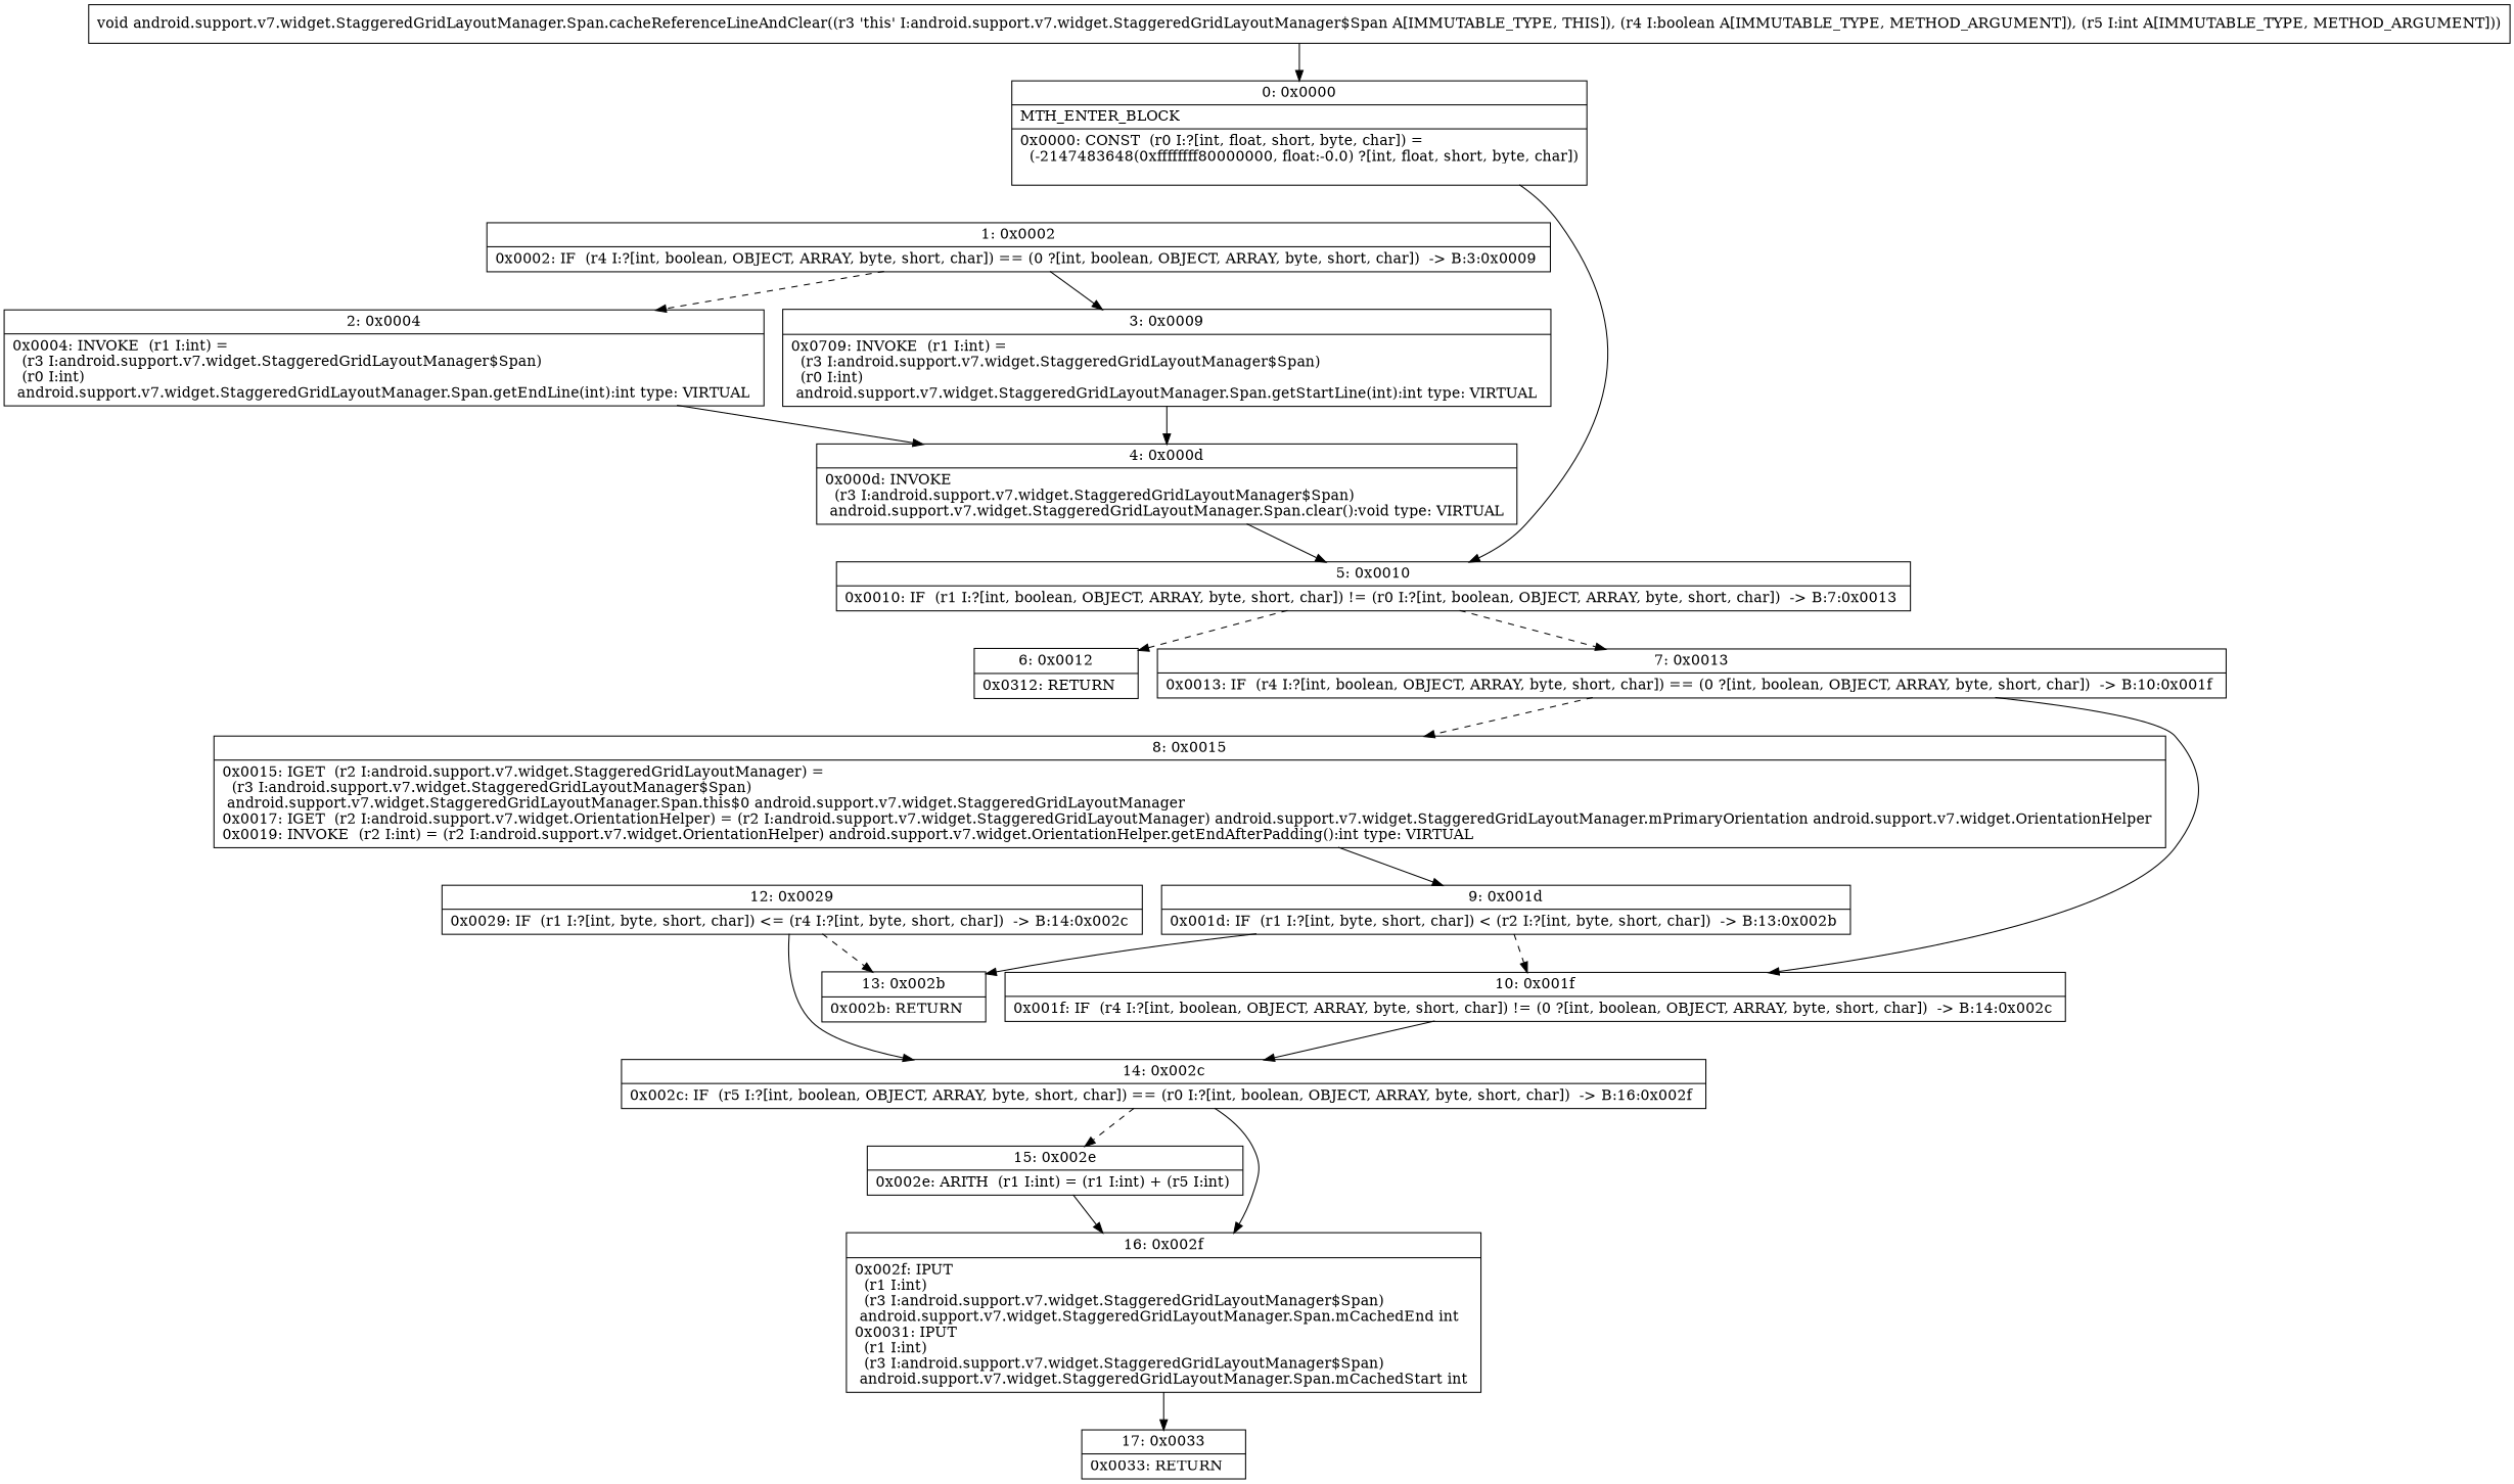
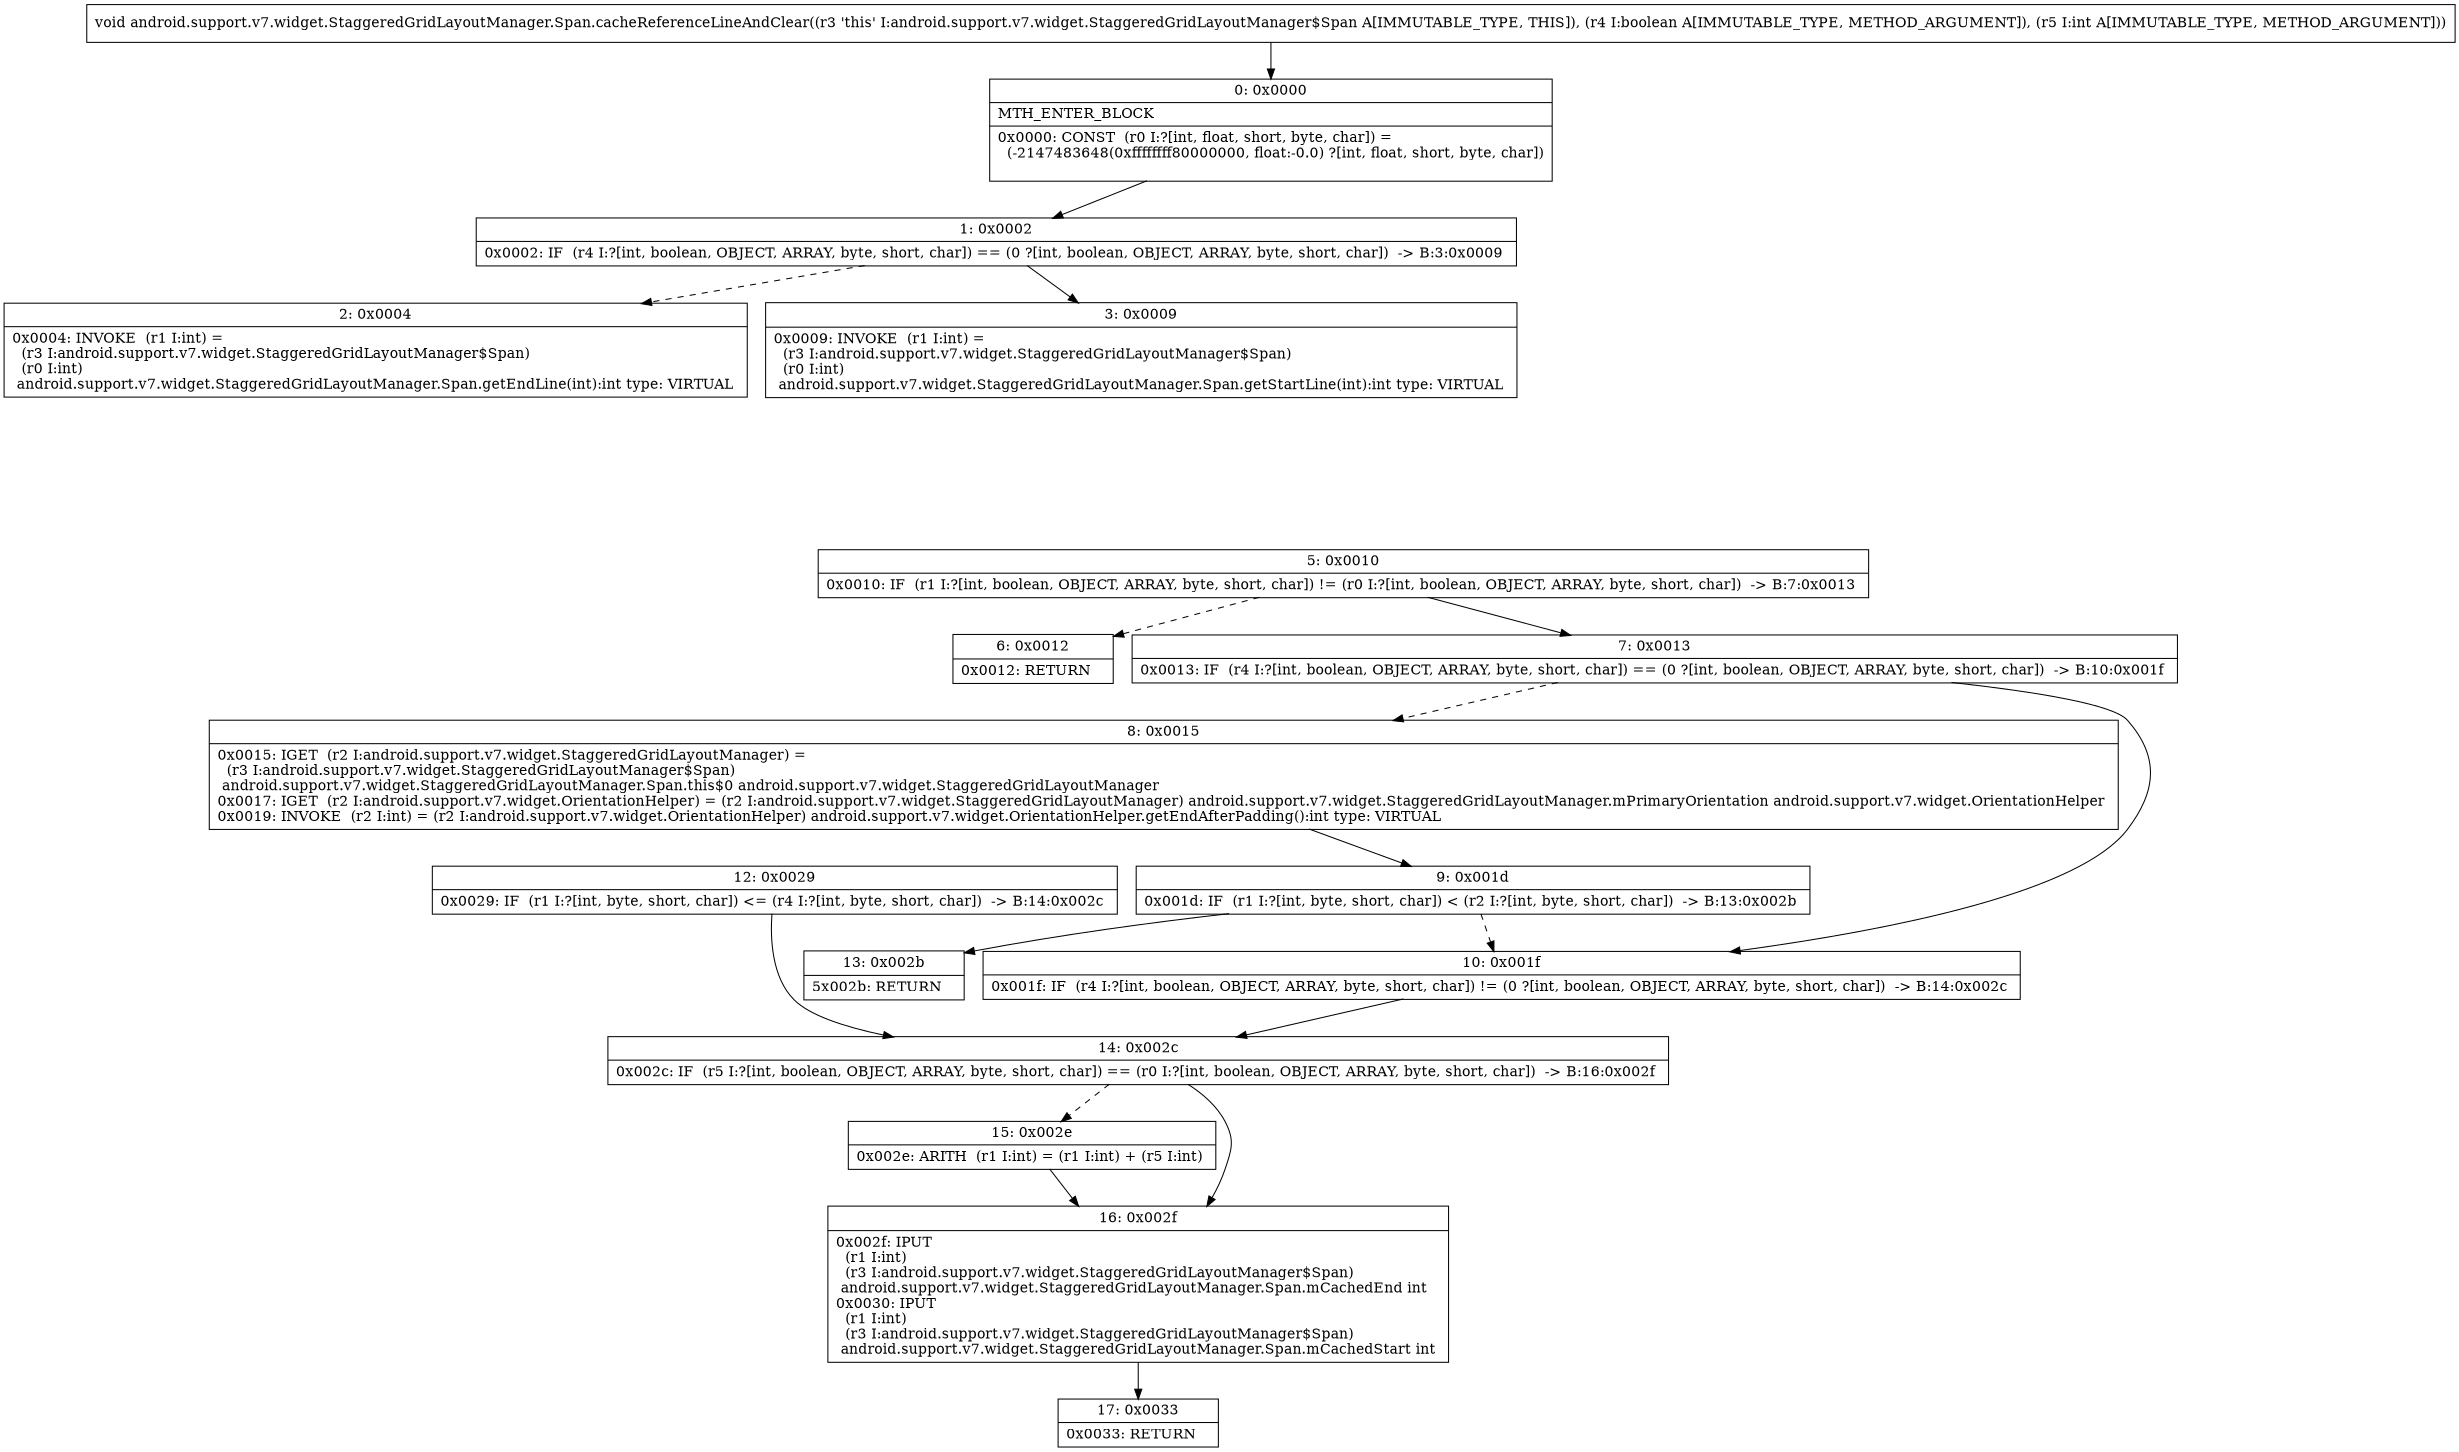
  digraph {
    node [shape=record]
    n1 [label="{0\:\ 0x0000|MTH_ENTER_BLOCK\l|0x0000: CONST  (r0 I:?[int, float, short, byte, char]) = \l  (\-2147483648(0xffffffff80000000, float:\-0.0) ?[int, float, short, byte, char])\l \l}"]
    n2 [label="{1\:\ 0x0002|0x0002: IF  (r4 I:?[int, boolean, OBJECT, ARRAY, byte, short, char]) == (0 ?[int, boolean, OBJECT, ARRAY, byte, short, char])  \-\> B:3:0x0009 \l}"]
    n3 [label="{2\:\ 0x0004|0x0004: INVOKE  (r1 I:int) = \l  (r3 I:android.support.v7.widget.StaggeredGridLayoutManager$Span)\l  (r0 I:int)\l android.support.v7.widget.StaggeredGridLayoutManager.Span.getEndLine(int):int type: VIRTUAL \l}"]
-   n4 [label="{3\:\ 0x0009|0x0709: INVOKE  (r1 I:int) = \l  (r3 I:android.support.v7.widget.StaggeredGridLayoutManager$Span)\l  (r0 I:int)\l android.support.v7.widget.StaggeredGridLayoutManager.Span.getStartLine(int):int type: VIRTUAL \l}"]
-   n5 [label="{4\:\ 0x000d|0x000d: INVOKE  \l  (r3 I:android.support.v7.widget.StaggeredGridLayoutManager$Span)\l android.support.v7.widget.StaggeredGridLayoutManager.Span.clear():void type: VIRTUAL \l}"]
+   n4 [label="{3\:\ 0x0009|0x0009: INVOKE  (r1 I:int) = \l  (r3 I:android.support.v7.widget.StaggeredGridLayoutManager$Span)\l  (r0 I:int)\l android.support.v7.widget.StaggeredGridLayoutManager.Span.getStartLine(int):int type: VIRTUAL \l}"]
    n6 [label="{5\:\ 0x0010|0x0010: IF  (r1 I:?[int, boolean, OBJECT, ARRAY, byte, short, char]) != (r0 I:?[int, boolean, OBJECT, ARRAY, byte, short, char])  \-\> B:7:0x0013 \l}"]
-   n7 [label="{6\:\ 0x0012|0x0312: RETURN   \l}"]
+   n7 [label="{6\:\ 0x0012|0x0012: RETURN   \l}"]
    n8 [label="{7\:\ 0x0013|0x0013: IF  (r4 I:?[int, boolean, OBJECT, ARRAY, byte, short, char]) == (0 ?[int, boolean, OBJECT, ARRAY, byte, short, char])  \-\> B:10:0x001f \l}"]
    n9 [label="{8\:\ 0x0015|0x0015: IGET  (r2 I:android.support.v7.widget.StaggeredGridLayoutManager) = \l  (r3 I:android.support.v7.widget.StaggeredGridLayoutManager$Span)\l android.support.v7.widget.StaggeredGridLayoutManager.Span.this$0 android.support.v7.widget.StaggeredGridLayoutManager \l0x0017: IGET  (r2 I:android.support.v7.widget.OrientationHelper) = (r2 I:android.support.v7.widget.StaggeredGridLayoutManager) android.support.v7.widget.StaggeredGridLayoutManager.mPrimaryOrientation android.support.v7.widget.OrientationHelper \l0x0019: INVOKE  (r2 I:int) = (r2 I:android.support.v7.widget.OrientationHelper) android.support.v7.widget.OrientationHelper.getEndAfterPadding():int type: VIRTUAL \l}"]
    n10 [label="{10\:\ 0x001f|0x001f: IF  (r4 I:?[int, boolean, OBJECT, ARRAY, byte, short, char]) != (0 ?[int, boolean, OBJECT, ARRAY, byte, short, char])  \-\> B:14:0x002c \l}"]
    n11 [label="{9\:\ 0x001d|0x001d: IF  (r1 I:?[int, byte, short, char]) \< (r2 I:?[int, byte, short, char])  \-\> B:13:0x002b \l}"]
    n12 [label="{14\:\ 0x002c|0x002c: IF  (r5 I:?[int, boolean, OBJECT, ARRAY, byte, short, char]) == (r0 I:?[int, boolean, OBJECT, ARRAY, byte, short, char])  \-\> B:16:0x002f \l}"]
-   n13 [label="{13\:\ 0x002b|0x002b: RETURN   \l}"]
+   n13 [label="{13\:\ 0x002b|5x002b: RETURN   \l}"]
    n14 [label="{15\:\ 0x002e|0x002e: ARITH  (r1 I:int) = (r1 I:int) + (r5 I:int) \l}"]
-   n15 [label="{16\:\ 0x002f|0x002f: IPUT  \l  (r1 I:int)\l  (r3 I:android.support.v7.widget.StaggeredGridLayoutManager$Span)\l android.support.v7.widget.StaggeredGridLayoutManager.Span.mCachedEnd int \l0x0031: IPUT  \l  (r1 I:int)\l  (r3 I:android.support.v7.widget.StaggeredGridLayoutManager$Span)\l android.support.v7.widget.StaggeredGridLayoutManager.Span.mCachedStart int \l}"]
+   n15 [label="{16\:\ 0x002f|0x002f: IPUT  \l  (r1 I:int)\l  (r3 I:android.support.v7.widget.StaggeredGridLayoutManager$Span)\l android.support.v7.widget.StaggeredGridLayoutManager.Span.mCachedEnd int \l0x0030: IPUT  \l  (r1 I:int)\l  (r3 I:android.support.v7.widget.StaggeredGridLayoutManager$Span)\l android.support.v7.widget.StaggeredGridLayoutManager.Span.mCachedStart int \l}"]
    n16 [label="{12\:\ 0x0029|0x0029: IF  (r1 I:?[int, byte, short, char]) \<= (r4 I:?[int, byte, short, char])  \-\> B:14:0x002c \l}"]
    n17 [label="{17\:\ 0x0033|0x0033: RETURN   \l}"]
    n18 [label="{void android.support.v7.widget.StaggeredGridLayoutManager.Span.cacheReferenceLineAndClear((r3 'this' I:android.support.v7.widget.StaggeredGridLayoutManager$Span A[IMMUTABLE_TYPE, THIS]), (r4 I:boolean A[IMMUTABLE_TYPE, METHOD_ARGUMENT]), (r5 I:int A[IMMUTABLE_TYPE, METHOD_ARGUMENT])) }"]
-   n1 -> n6
+   n1 -> n2
    n2 -> n3 [style=dashed]
    n2 -> n4
-   n3 -> n5
-   n4 -> n5
-   n5 -> n6
    n6 -> n7 [style=dashed]
-   n6 -> n8 [style=dashed]
+   n6 -> n8
    n8 -> n9 [style=dashed]
    n8 -> n10
    n9 -> n11
    n10 -> n12
    n11 -> n10 [style=dashed]
    n11 -> n13
    n12 -> n14 [style=dashed]
    n12 -> n15
    n14 -> n15
    n15 -> n17
    n16 -> n12
-   n16 -> n13 [style=dashed]
    n18 -> n1
  }
